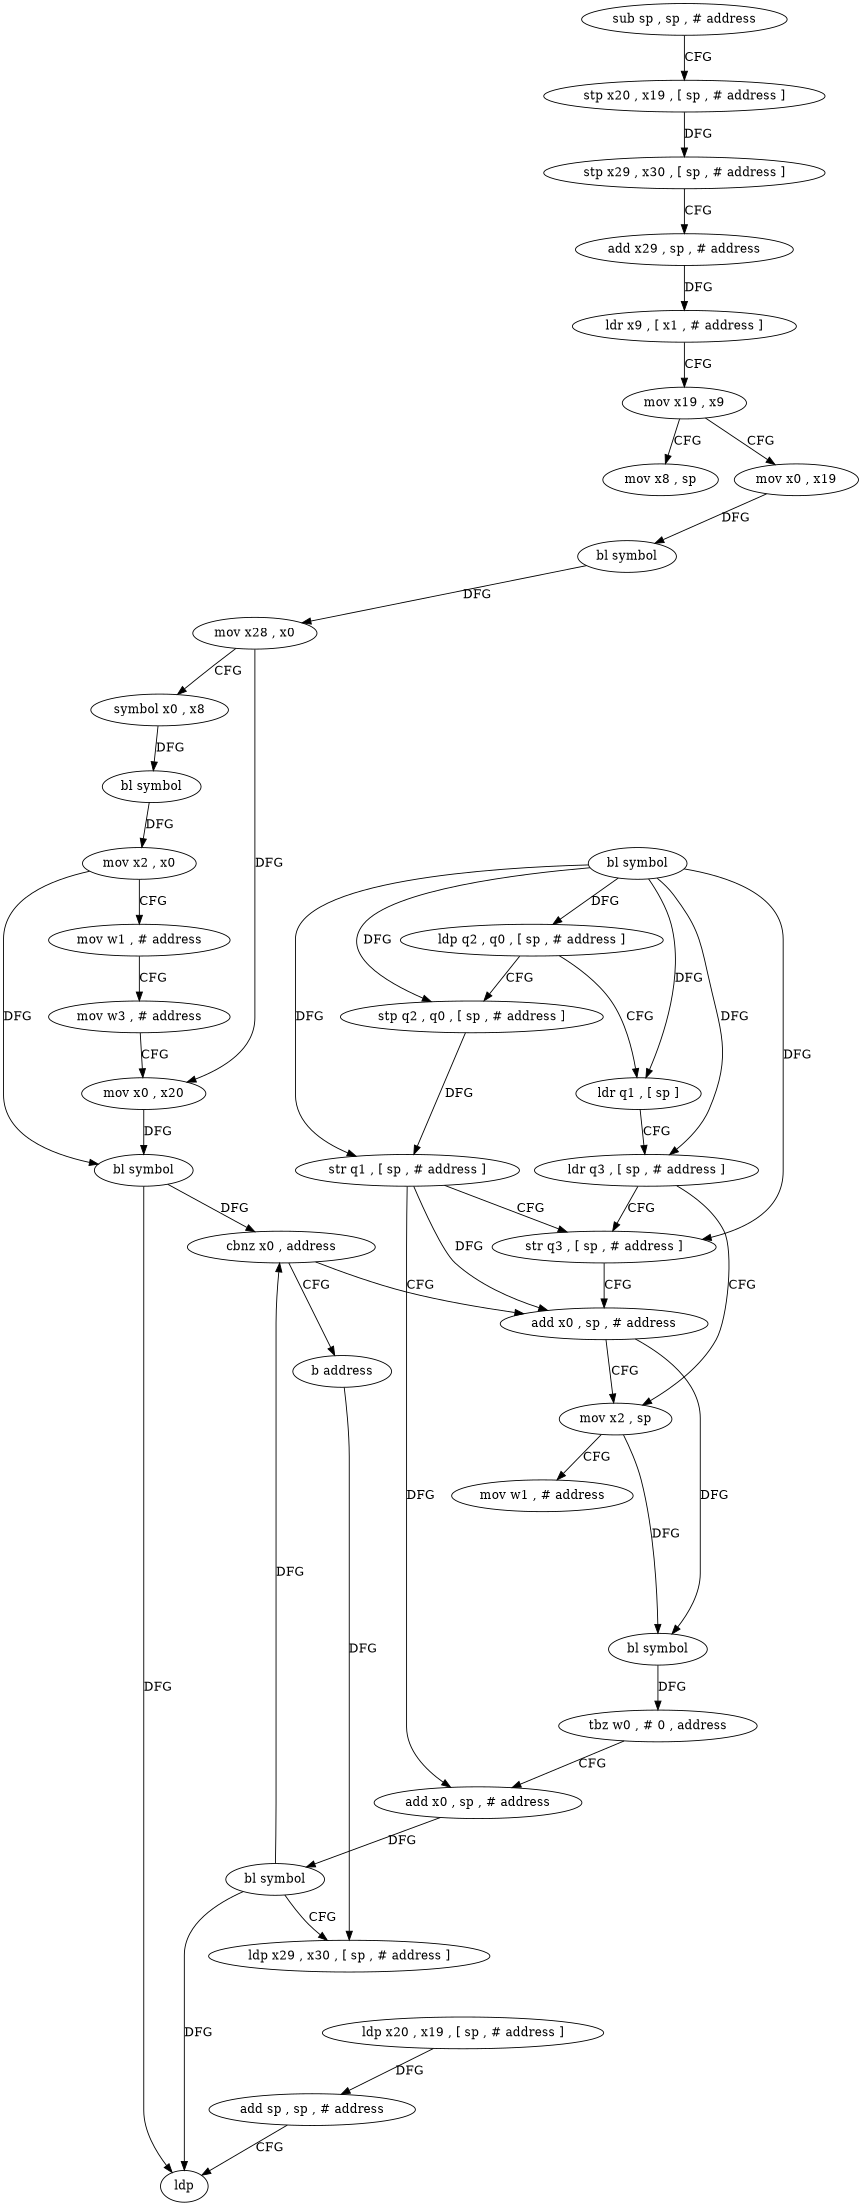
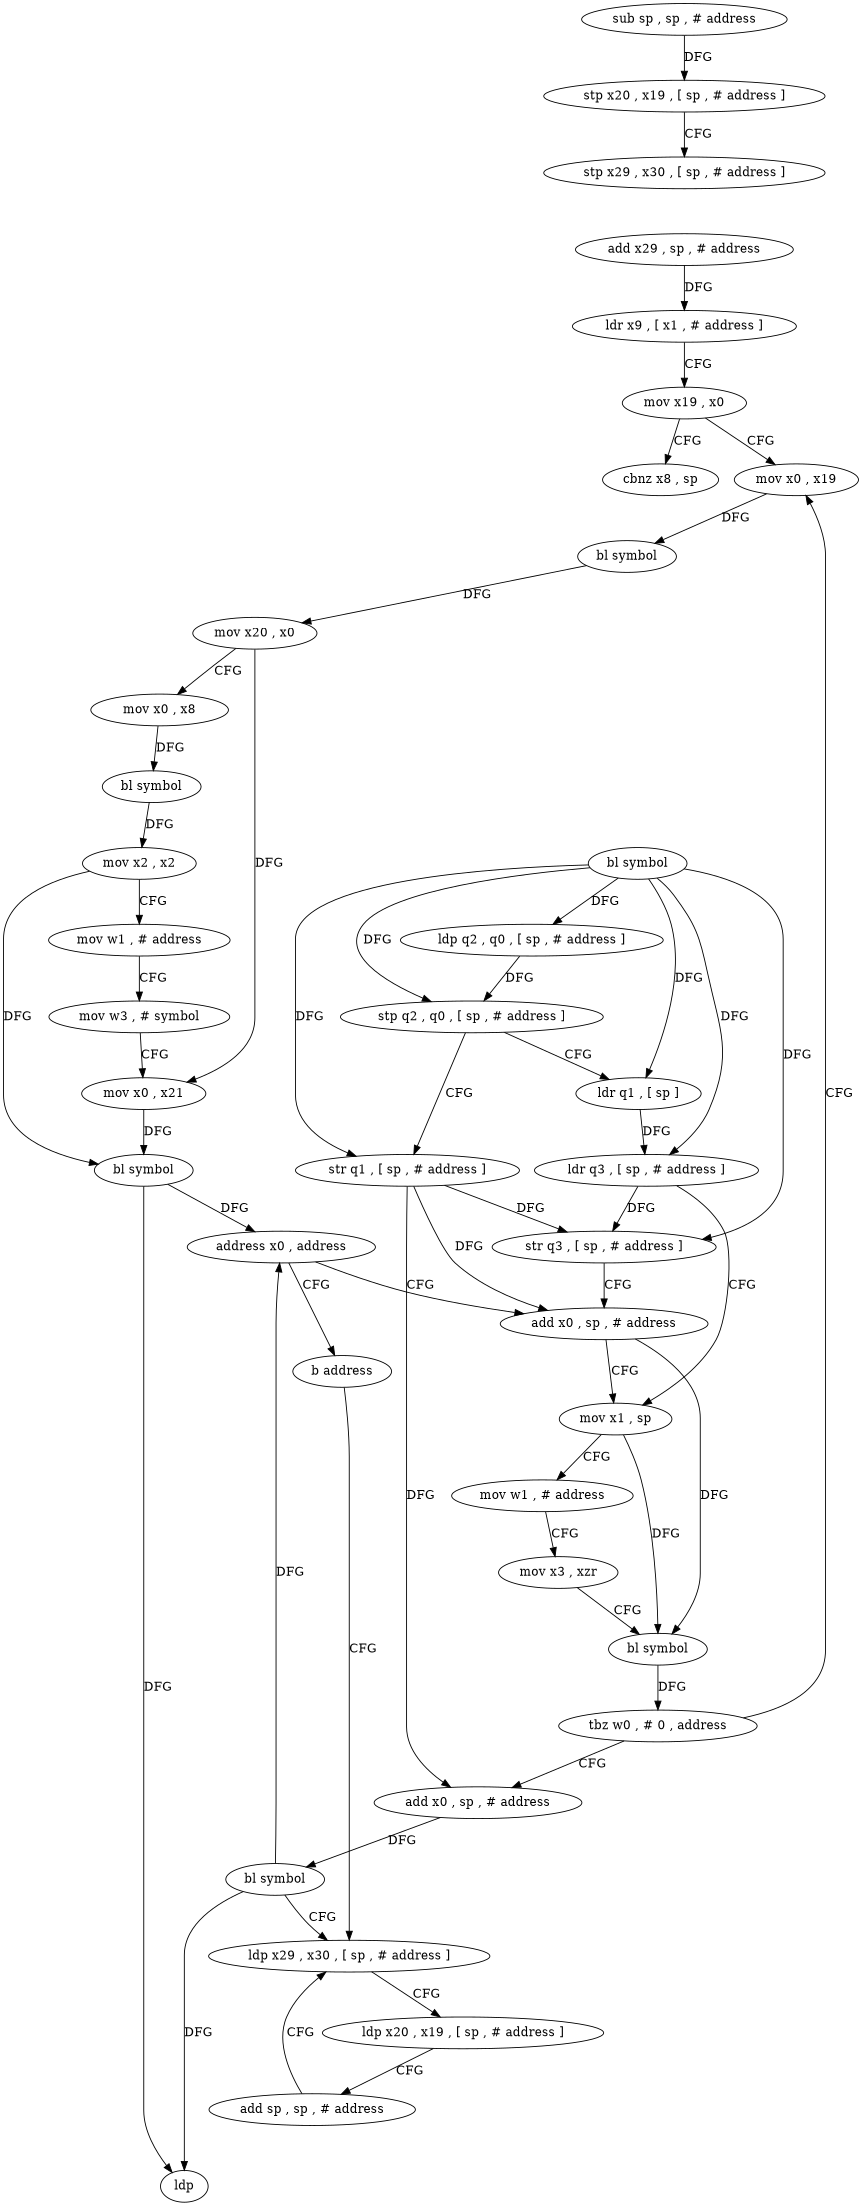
  digraph {
    fontname="DejaVu Serif"
    node [fontname="DejaVu Serif"]
    edge [fontname="DejaVu Serif"]
    n1 [label="sub sp , sp , # address"]
    n2 [label="stp x20 , x19 , [ sp , # address ]"]
    n3 [label="stp x29 , x30 , [ sp , # address ]"]
    n4 [label="add x29 , sp , # address"]
    n5 [label="ldr x9 , [ x1 , # address ]"]
-   n6 [label="mov x19 , x9"]
-   n7 [label="mov x8 , sp"]
+   n6 [label="mov x19 , x0"]
+   n7 [label="cbnz x8 , sp"]
    n8 [label="mov x0 , x19"]
    n9 [label="bl symbol"]
    n10 [label="bl symbol"]
    n11 [label="ldp q2 , q0 , [ sp , # address ]"]
    n12 [label="ldr q1 , [ sp ]"]
    n13 [label="ldr q3 , [ sp , # address ]"]
    n14 [label="stp q2 , q0 , [ sp , # address ]"]
    n15 [label="str q1 , [ sp , # address ]"]
    n16 [label="str q3 , [ sp , # address ]"]
-   n17 [label="mov x2 , sp"]
+   n17 [label="mov x1 , sp"]
    n18 [label="add x0 , sp , # address"]
    n19 [label="add x0 , sp , # address"]
    n20 [label="bl symbol"]
    n21 [label="bl symbol"]
    n22 [label="mov w1 , # address"]
    n23 [label="tbz w0 , # 0 , address"]
    n24 [label="ldp x29 , x30 , [ sp , # address ]"]
-   n25 [label="cbnz x0 , address"]
+   n25 [label="address x0 , address"]
    n26 [label=ldp]
    n27 [label="ldp x20 , x19 , [ sp , # address ]"]
    n28 [label="b address"]
    n29 [label="add sp , sp , # address"]
-   n30 [label="mov x28 , x0"]
-   n31 [label="symbol x0 , x8"]
-   n32 [label="mov x0 , x20"]
+   n30 [label="mov x20 , x0"]
+   n31 [label="mov x0 , x8"]
+   n32 [label="mov x0 , x21"]
    n33 [label="bl symbol"]
    n34 [label="bl symbol"]
-   n35 [label="mov x2 , x0"]
+   n35 [label="mov x2 , x2"]
    n36 [label="mov w1 , # address"]
-   n37 [label="mov w3 , # address"]
-   n1 -> n2 [label=CFG]
-   n2 -> n3 [label=DFG]
-   n3 -> n4 [label=CFG]
+   n37 [label="mov w3 , # symbol"]
+   n38 [label="mov x3 , xzr"]
+   n1 -> n2 [label=DFG]
+   n2 -> n3 [label=CFG]
    n4 -> n5 [label=DFG]
    n5 -> n6 [label=CFG]
    n6 -> n7 [label=CFG]
    n6 -> n8 [label=CFG]
    n8 -> n9 [label=DFG]
    n9 -> n30 [label=DFG]
    n10 -> n11 [label=DFG]
    n10 -> n12 [label=DFG]
    n10 -> n13 [label=DFG]
    n10 -> n14 [label=DFG]
    n10 -> n15 [label=DFG]
    n10 -> n16 [label=DFG]
-   n11 -> n12 [label=CFG]
-   n11 -> n14 [label=CFG]
-   n12 -> n13 [label=CFG]
-   n13 -> n16 [label=CFG]
+   n14 -> n12 [label=CFG]
+   n11 -> n14 [label=DFG]
+   n12 -> n13 [label=DFG]
+   n13 -> n16 [label=DFG]
    n13 -> n17 [label=CFG]
-   n14 -> n15 [label=DFG]
-   n15 -> n16 [label=CFG]
+   n14 -> n15 [label=CFG]
+   n15 -> n16 [label=DFG]
    n15 -> n18 [label=DFG]
    n15 -> n19 [label=DFG]
    n16 -> n18 [label=CFG]
    n17 -> n20 [label=DFG]
    n17 -> n22 [label=CFG]
    n18 -> n17 [label=CFG]
    n18 -> n20 [label=DFG]
    n19 -> n21 [label=DFG]
    n20 -> n23 [label=DFG]
    n21 -> n24 [label=CFG]
    n21 -> n25 [label=DFG]
    n21 -> n26 [label=DFG]
+   n22 -> n38 [label=CFG]
+   n23 -> n8 [label=CFG]
    n23 -> n19 [label=CFG]
+   n24 -> n27 [label=CFG]
    n25 -> n18 [label=CFG]
    n25 -> n28 [label=CFG]
-   n27 -> n29 [label=DFG]
-   n28 -> n24 [label=DFG]
-   n29 -> n26 [label=CFG]
+   n27 -> n29 [label=CFG]
+   n28 -> n24 [label=CFG]
+   n29 -> n24 [label=CFG]
    n30 -> n31 [label=CFG]
    n30 -> n32 [label=DFG]
    n31 -> n33 [label=DFG]
    n32 -> n34 [label=DFG]
    n33 -> n35 [label=DFG]
    n34 -> n25 [label=DFG]
    n34 -> n26 [label=DFG]
    n35 -> n34 [label=DFG]
    n35 -> n36 [label=CFG]
    n36 -> n37 [label=CFG]
    n37 -> n32 [label=CFG]
+   n38 -> n20 [label=CFG]
  }
